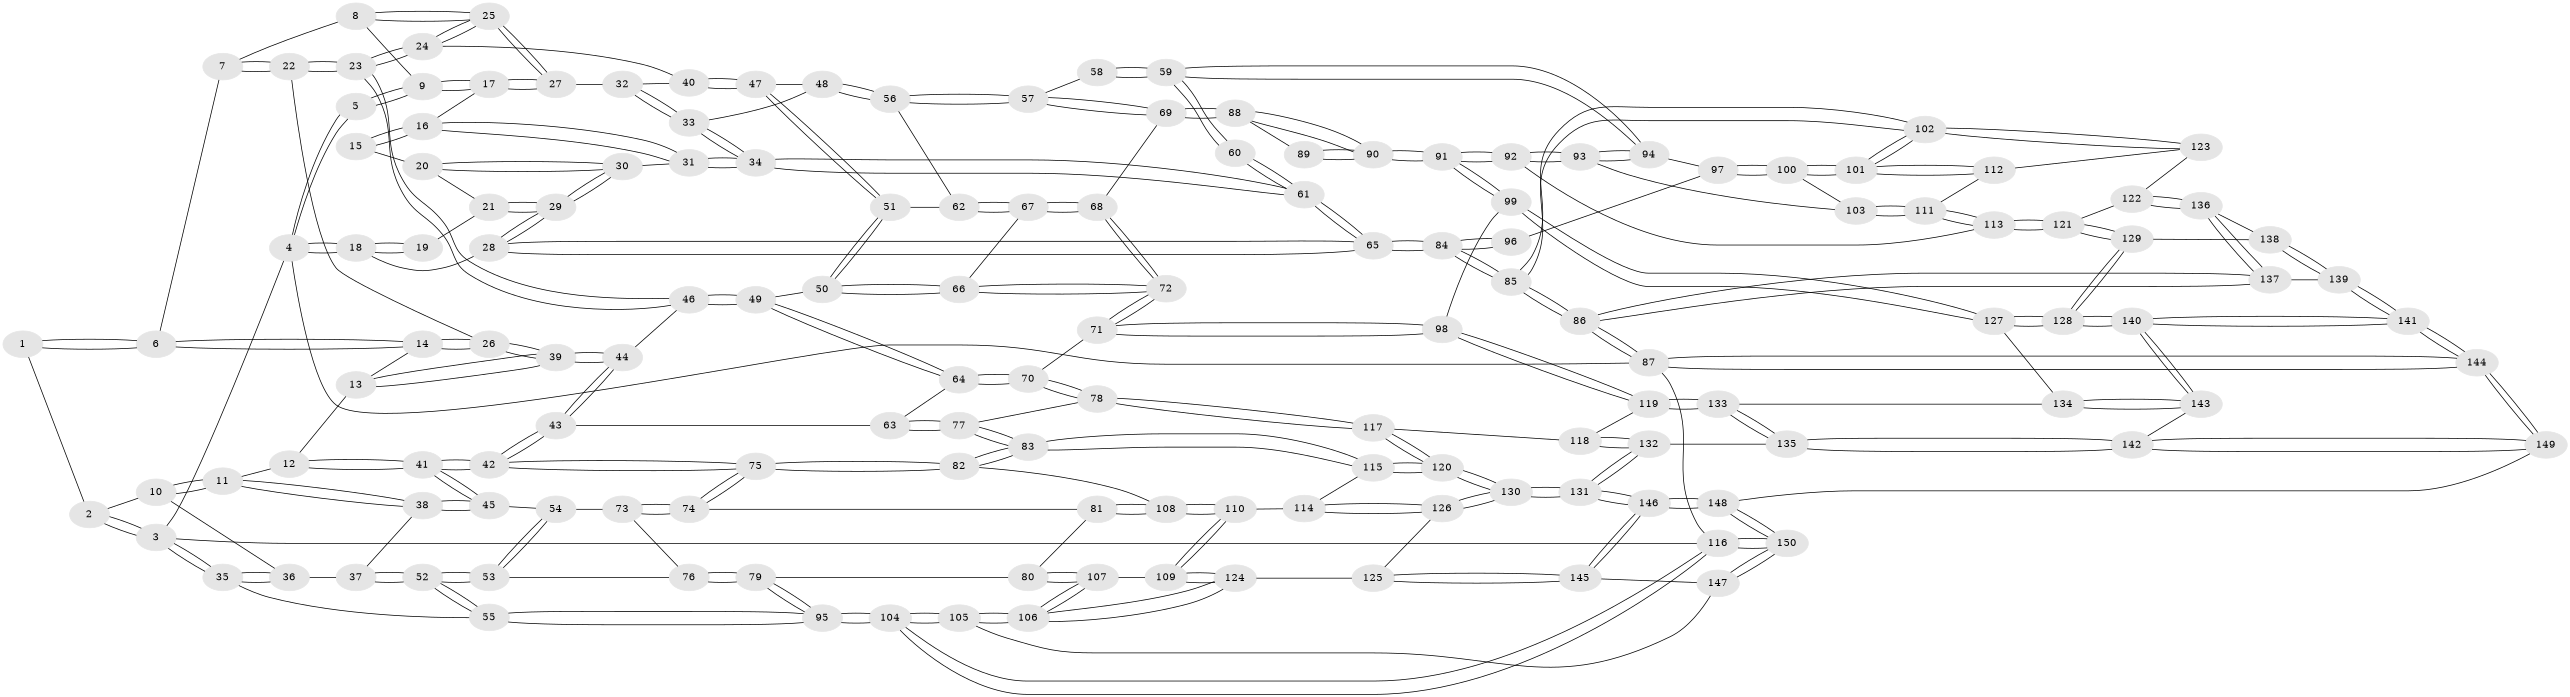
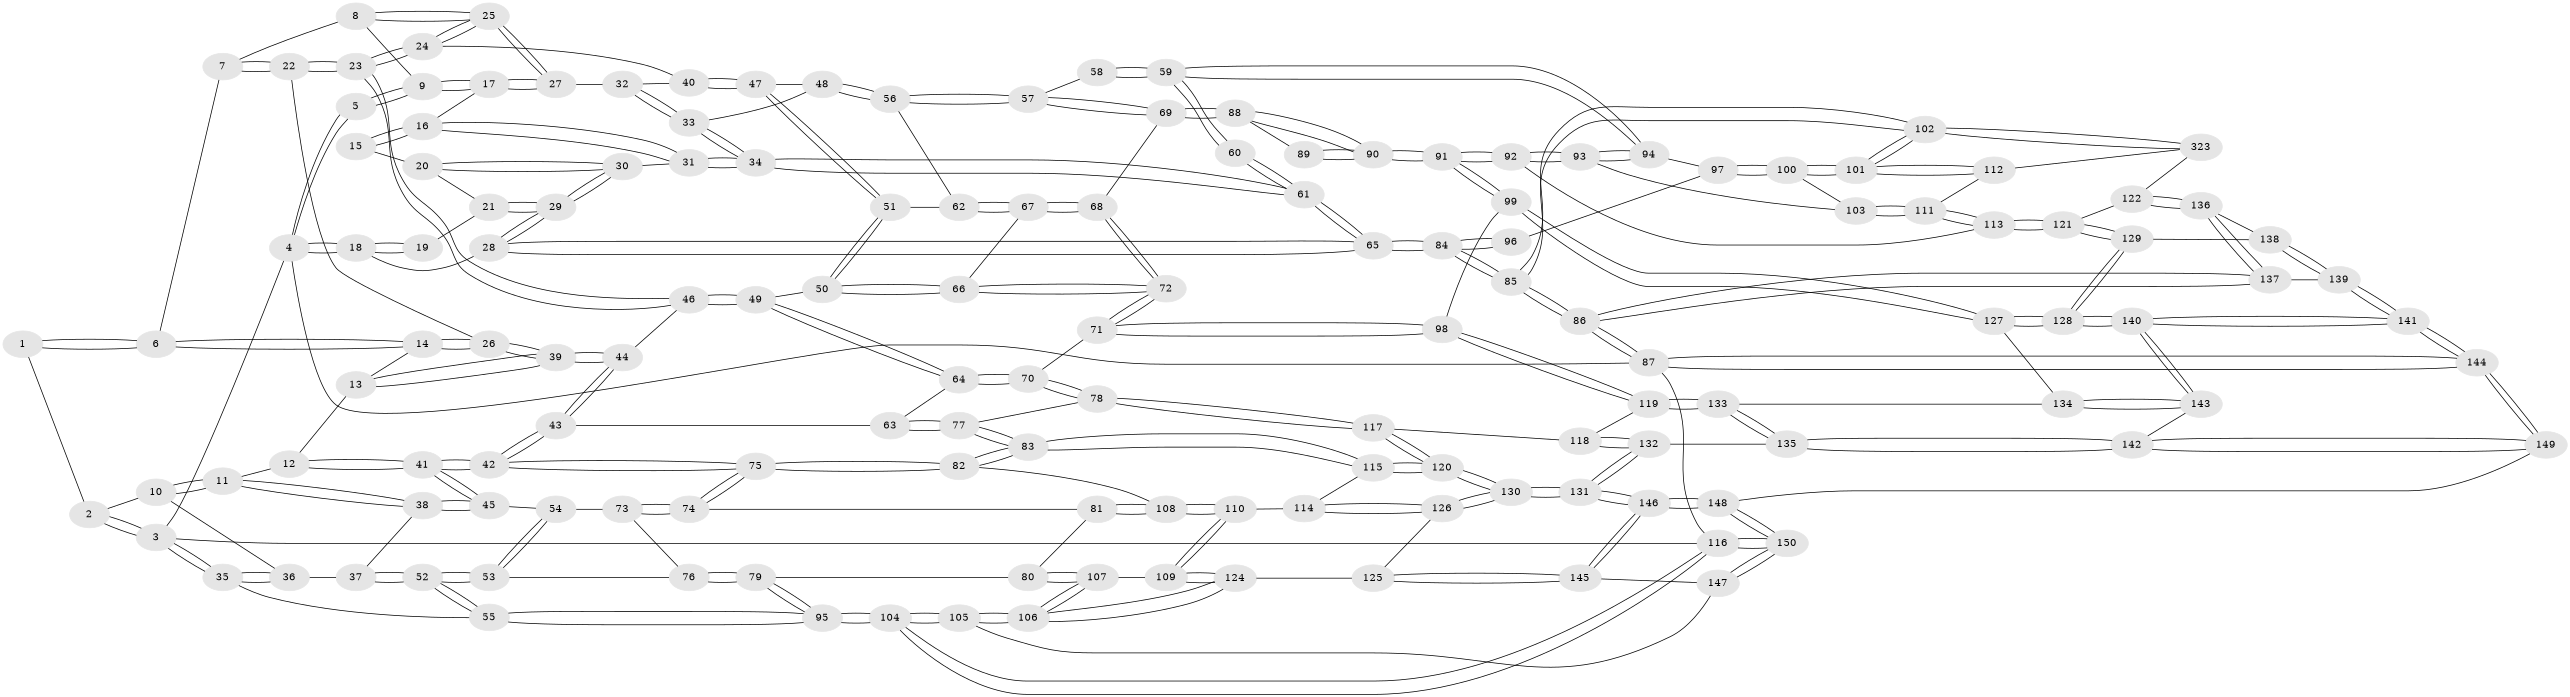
  graph {
    rankdir=LR
    node [color=gray90 style=filled]
    1
    2
    6
    3
    10
    7
    14
    4
    35
    116
    11
    36
    5
    18
    87
    55
    150
    9
    19
    28
    144
    17
    8
    22
    26
    25
    23
    27
    12
    38
    37
    13
    41
    45
    39
    42
    44
    15
    16
    20
    31
    21
    30
    34
    32
    29
    65
    24
    46
    40
    49
    47
    33
    84
    61
    48
    56
    95
    52
    53
    54
    51
    43
    75
    63
    82
    64
    77
    73
    50
    62
    57
    66
    70
    67
    72
    76
    79
    74
    104
    58
    69
    59
    88
    60
    94
    89
    90
    97
    68
    78
    83
    71
    85
    96
    98
    117
    99
    119
    81
    108
    80
    115
    120
    118
    107
    109
    110
    86
    102
    137
-   123
+   123 [label=323]
    139
    149
    91
    92
    93
    113
    127
    103
    121
    111
    100
    105
    101
    133
    128
    134
    112
    106
    147
    124
    125
    114
    126
    122
    129
    130
    132
    135
    131
    136
    138
    145
    146
    140
    143
    141
    148
    142
    1 -- 2
    1 -- 6
    1 -- 6
    2 -- 3
    2 -- 3
    2 -- 10
    6 -- 7
    6 -- 14
    6 -- 14
    3 -- 4
    3 -- 35
    3 -- 35
    3 -- 116
    10 -- 11
    10 -- 11
    10 -- 36
    7 -- 8
    7 -- 22
    7 -- 22
    14 -- 26
    14 -- 26
    4 -- 5
    4 -- 5
    4 -- 18
    4 -- 18
    4 -- 87
    35 -- 36
    35 -- 36
    35 -- 55
    116 -- 150
    116 -- 150
    11 -- 12
    11 -- 38
    11 -- 38
    36 -- 37
    5 -- 9
    5 -- 9
    18 -- 19
    18 -- 19
    18 -- 28
    87 -- 116
    87 -- 144
    87 -- 144
    55 -- 95
    55 -- 95
    9 -- 17
    9 -- 17
    19 -- 21
    28 -- 29
    28 -- 29
    28 -- 65
    28 -- 65
    144 -- 149
    144 -- 149
    17 -- 27
    17 -- 27
    8 -- 9
    8 -- 25
    8 -- 25
    22 -- 26
    22 -- 23
    22 -- 23
    26 -- 39
    26 -- 39
    25 -- 27
    25 -- 27
    23 -- 24
    23 -- 24
    23 -- 46
    23 -- 46
    27 -- 32
    12 -- 13
    12 -- 41
    12 -- 41
    38 -- 45
    38 -- 45
    37 -- 38
    37 -- 52
    37 -- 52
    13 -- 14
    13 -- 39
    13 -- 39
    41 -- 45
    41 -- 45
    41 -- 42
    41 -- 42
    45 -- 54
    39 -- 44
    39 -- 44
    42 -- 43
    42 -- 43
    42 -- 75
    42 -- 75
    44 -- 46
    15 -- 16
    15 -- 16
    15 -- 20
    16 -- 17
    16 -- 31
    16 -- 31
    20 -- 21
    20 -- 30
    20 -- 30
    31 -- 34
    31 -- 34
    21 -- 29
    21 -- 29
    30 -- 31
    34 -- 61
    34 -- 61
    32 -- 40
    32 -- 33
    32 -- 33
    29 -- 30
    29 -- 30
    65 -- 84
    65 -- 84
    24 -- 25
    24 -- 25
    24 -- 40
    46 -- 49
    46 -- 49
    40 -- 47
    40 -- 47
    49 -- 64
    49 -- 64
    49 -- 50
    47 -- 48
    47 -- 51
    47 -- 51
    33 -- 34
    33 -- 34
    33 -- 48
    84 -- 85
    84 -- 85
    84 -- 96
    84 -- 96
    61 -- 65
    61 -- 65
    48 -- 56
    48 -- 56
    56 -- 62
    56 -- 57
    56 -- 57
    95 -- 104
    95 -- 104
    52 -- 55
    52 -- 55
    52 -- 53
    52 -- 53
    53 -- 54
    53 -- 54
    53 -- 76
    54 -- 73
    51 -- 62
    43 -- 44
    43 -- 44
    43 -- 63
    75 -- 82
    75 -- 82
    63 -- 64
    63 -- 77
    63 -- 77
    82 -- 83
    82 -- 83
    82 -- 108
    64 -- 70
    64 -- 70
    77 -- 78
    77 -- 83
    77 -- 83
    73 -- 76
    73 -- 74
    73 -- 74
    50 -- 51
    50 -- 51
    50 -- 66
    50 -- 66
    62 -- 67
    62 -- 67
    57 -- 58
    57 -- 69
    57 -- 69
    66 -- 67
    66 -- 72
    66 -- 72
    70 -- 78
    70 -- 78
    70 -- 71
    67 -- 68
    67 -- 68
    76 -- 79
    76 -- 79
    79 -- 95
    79 -- 95
    79 -- 80
    74 -- 75
    74 -- 75
    74 -- 81
    104 -- 116
    104 -- 116
    104 -- 105
    104 -- 105
    58 -- 59
    58 -- 59
    69 -- 88
    69 -- 88
    59 -- 60
    59 -- 60
    59 -- 94
    59 -- 94
    88 -- 89
    88 -- 90
    88 -- 90
    60 -- 61
    60 -- 61
    94 -- 97
    89 -- 90
    89 -- 90
    90 -- 91
    90 -- 91
    97 -- 100
    97 -- 100
    68 -- 72
    68 -- 72
    68 -- 69
    78 -- 117
    78 -- 117
    83 -- 115
    83 -- 115
    71 -- 72
    71 -- 72
    71 -- 98
    71 -- 98
    85 -- 86
    85 -- 86
    85 -- 102
    85 -- 102
    96 -- 97
    98 -- 99
    98 -- 119
    98 -- 119
    117 -- 120
    117 -- 120
    117 -- 118
    99 -- 127
    99 -- 127
    119 -- 133
    119 -- 133
    81 -- 108
    81 -- 108
    108 -- 110
    108 -- 110
    80 -- 81
    80 -- 107
    80 -- 107
    115 -- 120
    115 -- 120
    120 -- 130
    120 -- 130
    118 -- 119
    118 -- 132
    118 -- 132
    107 -- 109
    109 -- 110
    109 -- 110
    109 -- 124
    109 -- 124
    110 -- 114
    86 -- 87
    86 -- 87
    86 -- 137
    86 -- 137
    102 -- 123
    102 -- 123
    137 -- 139
    139 -- 141
    139 -- 141
    91 -- 99
    91 -- 99
    91 -- 92
    91 -- 92
    92 -- 93
    92 -- 93
    92 -- 113
    93 -- 94
    93 -- 94
    93 -- 103
    113 -- 121
    113 -- 121
    127 -- 128
    127 -- 128
    127 -- 134
    103 -- 111
    103 -- 111
    121 -- 122
    121 -- 129
    121 -- 129
    111 -- 113
    111 -- 113
    111 -- 112
    100 -- 103
    100 -- 101
    100 -- 101
    105 -- 106
    105 -- 106
    105 -- 147
    101 -- 102
    101 -- 102
    101 -- 112
    101 -- 112
    133 -- 134
    133 -- 135
    133 -- 135
    128 -- 129
    128 -- 129
    128 -- 140
    128 -- 140
    134 -- 143
    134 -- 143
    112 -- 123
    106 -- 107
    106 -- 107
    106 -- 124
    106 -- 124
    147 -- 150
    147 -- 150
    124 -- 125
    125 -- 126
    125 -- 145
    125 -- 145
    114 -- 115
    114 -- 126
    114 -- 126
    126 -- 130
    126 -- 130
    122 -- 123
    122 -- 136
    122 -- 136
    129 -- 138
    130 -- 131
    130 -- 131
    132 -- 135
    135 -- 142
    135 -- 142
    131 -- 132
    131 -- 132
    131 -- 146
    131 -- 146
    136 -- 137
    136 -- 137
    136 -- 138
    138 -- 139
    138 -- 139
    145 -- 147
    145 -- 146
    145 -- 146
    146 -- 148
    146 -- 148
    140 -- 143
    140 -- 143
    140 -- 141
    140 -- 141
    141 -- 144
    141 -- 144
    148 -- 150
    148 -- 150
    148 -- 149
    142 -- 149
    142 -- 149
    142 -- 143
  }
